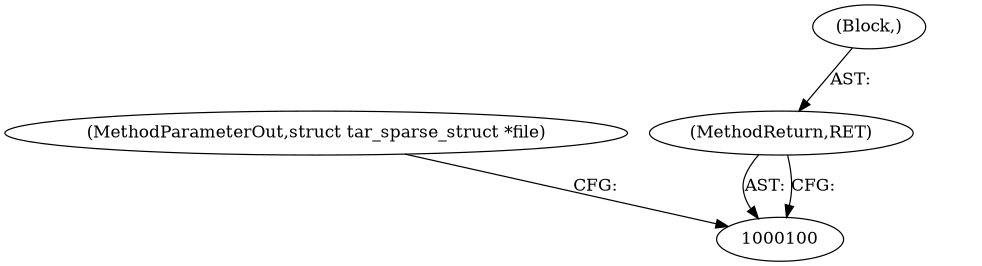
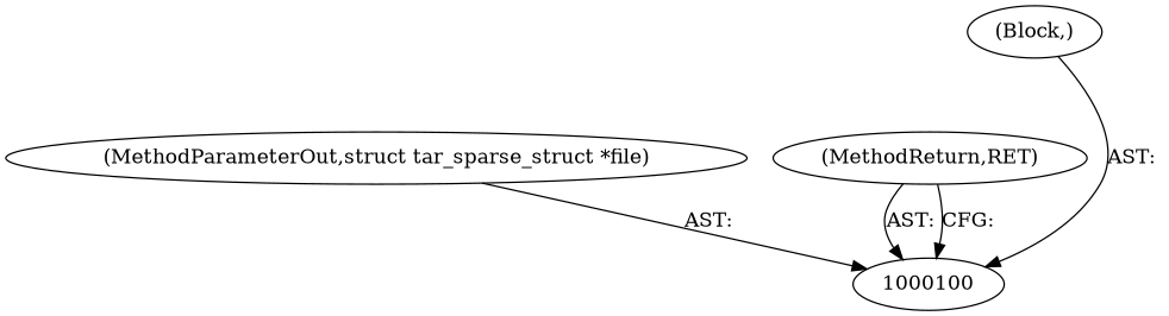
  digraph {
    n1 [label="(MethodReturn,RET)"]
    1000100
    n3 [label="(MethodParameterOut,struct tar_sparse_struct *file)"]
    n4 [label="(Block,)"]
    n1 -> 1000100 [label="AST: "]
    n1 -> 1000100 [label="CFG: "]
-   n3 -> 1000100 [label="CFG: "]
-   n4 -> n1 [label="AST: "]
+   n3 -> 1000100 [label="AST: "]
+   n4 -> 1000100 [label="AST: "]
  }
